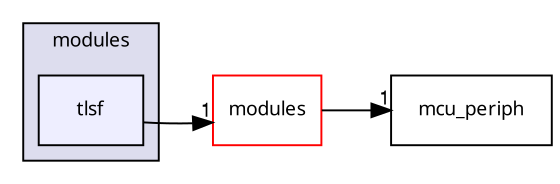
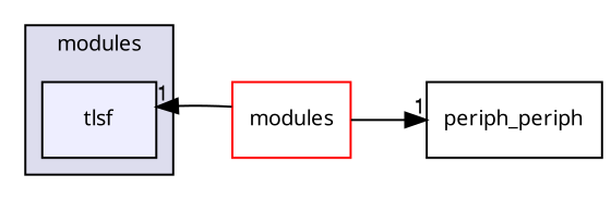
  digraph {
    compound=true
    fontname="Noto Sans"
    rankdir=LR
    node [fontname="Noto Sans" fontsize=10 shape=box style=filled]
    edge [fontname="Noto Sans" headlabel=1 labeldistance=1.5 labelfontname=FreeSans labelfontsize=10]
    n1 [fillcolor="#eeeeff" label=tlsf pencolor=black]
    n2 [color=red fillcolor=white label=modules]
-   n3 [label=mcu_periph style=""]
+   n3 [label=periph_periph style=""]
    subgraph cluster_1 {
      bgcolor="#ddddee"
      fontsize=10
      label=modules
      pencolor=black
      n1
    }
-   n1 -> n2
+   n2 -> n1
    n2 -> n3
  }
